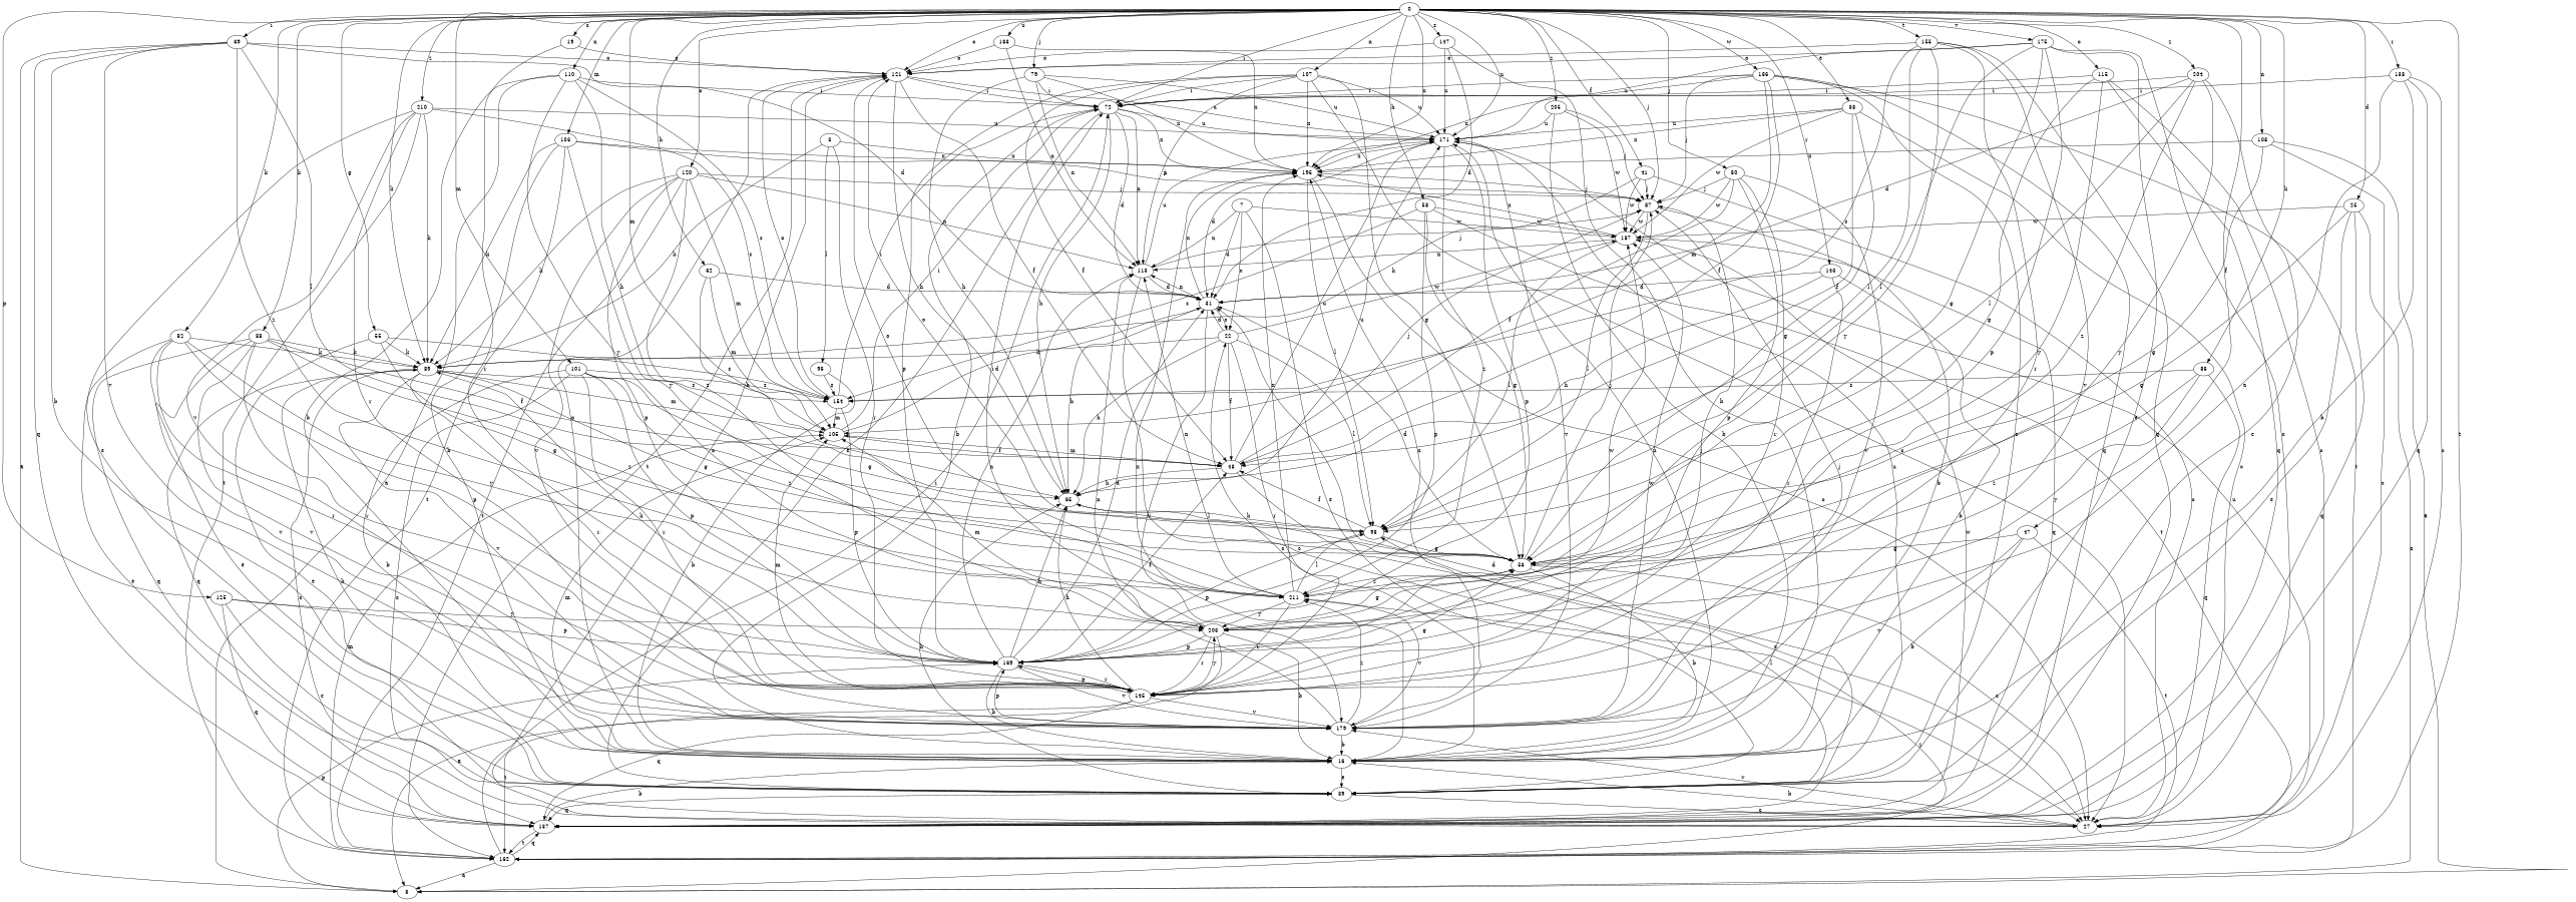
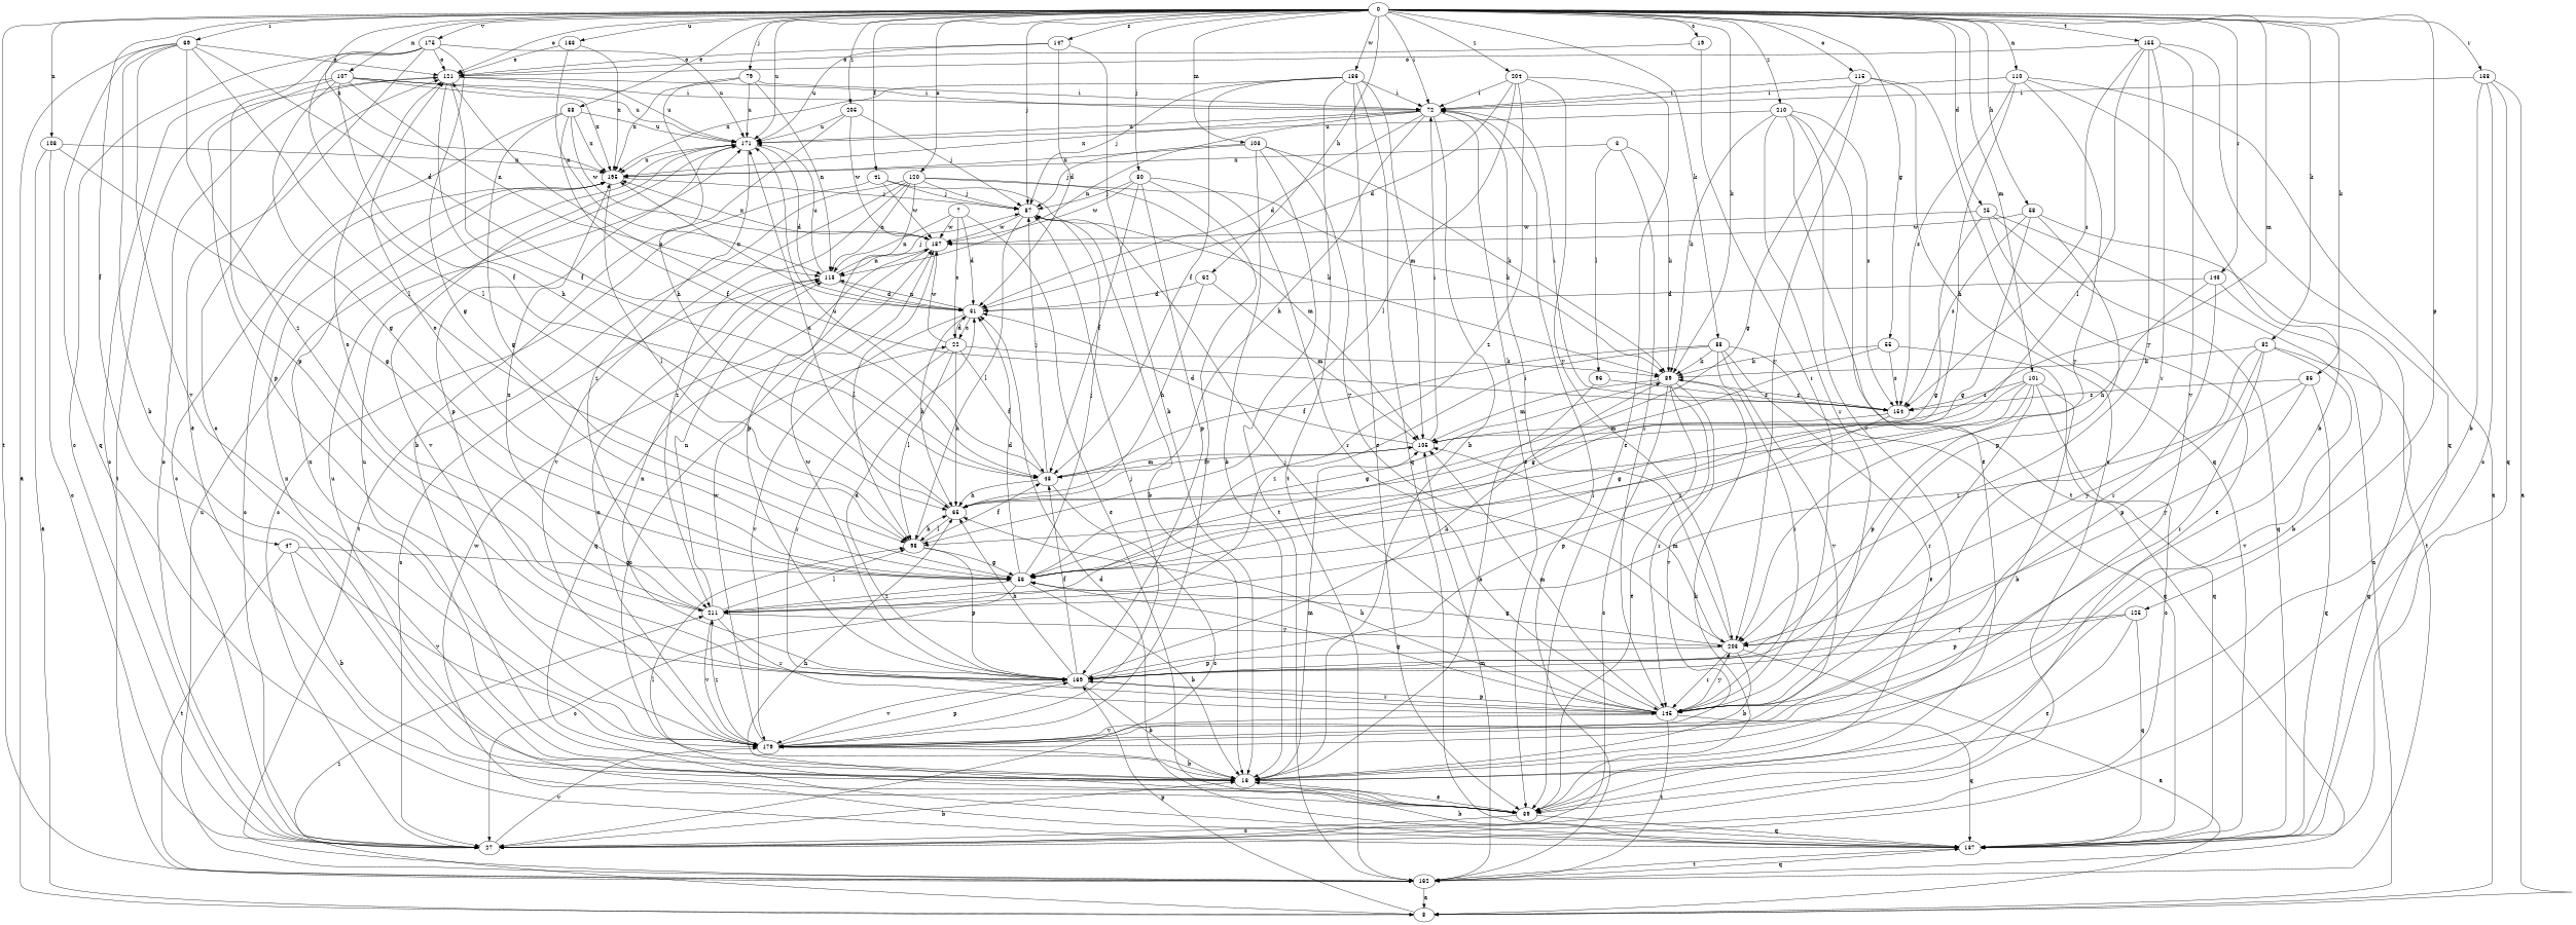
  strict digraph {
    0
    19
    25
    38
    41
    47
    55
    58
    62
    69
    72
    79
    80
    n14 [label=87]
    82
    86
    88
    89
    101
    103
    105
    107
    108
    110
    115
    120
    121
    125
    138
    143
    147
    155
    162
    163
    171
    175
    186
    195
    204
    205
    210
    145
    39
    187
    8
    56
    137
    48
    n49 [label=27]
    16
    179
    154
    n53 [label=169]
    31
    65
    211
    98
    113
    203
    3
    n61 [label=96]
    7
    22
    0 -> 19 [label=c]
    0 -> 25 [label=d]
    0 -> 38 [label=e]
    0 -> 41 [label=f]
    0 -> 47 [label=f]
    0 -> 55 [label=g]
    0 -> 58 [label=h]
    0 -> 62 [label=h]
    0 -> 69 [label=i]
    0 -> 72 [label=i]
    0 -> 79 [label=j]
    0 -> 80 [label=j]
    0 -> n14 [label=j]
    0 -> 82 [label=k]
    0 -> 86 [label=k]
    0 -> 88 [label=k]
    0 -> 89 [label=k]
    0 -> 101 [label=m]
    0 -> 103 [label=m]
    0 -> 105 [label=m]
    0 -> 107 [label=n]
    0 -> 108 [label=n]
    0 -> 110 [label=n]
    0 -> 115 [label=o]
    0 -> 120 [label=o]
    0 -> 121 [label=o]
    0 -> 125 [label=p]
    0 -> 138 [label=r]
    0 -> 143 [label=r]
    0 -> 147 [label=s]
    0 -> 155 [label=t]
    0 -> 162 [label=t]
    0 -> 163 [label=u]
    0 -> 171 [label=u]
    0 -> 175 [label=v]
    0 -> 186 [label=w]
    0 -> 195 [label=x]
    0 -> 204 [label=z]
    0 -> 205 [label=z]
    0 -> 210 [label=z]
    19 -> 121 [label=o]
    19 -> 145 [label=r]
    25 -> 39 [label=e]
    25 -> 187 [label=w]
    25 -> 8 [label=a]
    25 -> 56 [label=g]
    25 -> 137 [label=q]
    38 -> 171 [label=u]
    38 -> 195 [label=x]
    38 -> 187 [label=w]
    38 -> 56 [label=g]
    38 -> 48 [label=f]
    38 -> n49 [label=c]
    41 -> n14 [label=j]
    41 -> 89 [label=k]
    41 -> 187 [label=w]
    41 -> n49 [label=c]
    47 -> 162 [label=t]
    47 -> 56 [label=g]
    47 -> 16 [label=b]
    47 -> 179 [label=v]
    55 -> 89 [label=k]
    55 -> 56 [label=g]
    55 -> 137 [label=q]
    55 -> 154 [label=s]
    58 -> 162 [label=t]
    58 -> 187 [label=w]
    58 -> 56 [label=g]
    58 -> 154 [label=s]
    58 -> n53 [label=p]
    62 -> 105 [label=m]
    62 -> 31 [label=d]
    62 -> 65 [label=h]
    69 -> 121 [label=o]
    69 -> 8 [label=a]
    69 -> 137 [label=q]
    69 -> 16 [label=b]
    69 -> 179 [label=v]
    69 -> 31 [label=d]
    69 -> 211 [label=z]
    69 -> 98 [label=l]
    72 -> 171 [label=u]
    72 -> 195 [label=x]
    72 -> 39 [label=e]
    72 -> 16 [label=b]
    72 -> 31 [label=d]
    72 -> 65 [label=h]
    72 -> 113 [label=n]
    79 -> 72 [label=i]
    79 -> 171 [label=u]
    79 -> 195 [label=x]
    79 -> 65 [label=h]
    79 -> 113 [label=n]
    80 -> n14 [label=j]
    80 -> 145 [label=r]
    80 -> 187 [label=w]
    80 -> 48 [label=f]
    80 -> 179 [label=v]
    80 -> n53 [label=p]
    n14 -> 187 [label=w]
    n14 -> 16 [label=b]
    n14 -> 98 [label=l]
    82 -> 89 [label=k]
    82 -> 145 [label=r]
-   82 -> 137 [label=e]
+   82 -> 137 [label=q]
    82 -> 179 [label=v]
    82 -> n53 [label=p]
    82 -> 203 [label=y]
    86 -> 137 [label=q]
    86 -> 154 [label=s]
    86 -> 211 [label=z]
    86 -> 203 [label=y]
    88 -> 89 [label=k]
    88 -> 145 [label=r]
    88 -> 39 [label=e]
    88 -> 137 [label=q]
    88 -> 48 [label=f]
    88 -> 179 [label=v]
    88 -> 211 [label=z]
    89 -> 105 [label=m]
    89 -> 145 [label=r]
    89 -> 39 [label=e]
    89 -> 56 [label=g]
    89 -> n49 [label=c]
    89 -> 179 [label=v]
    89 -> 154 [label=s]
    101 -> 145 [label=r]
    101 -> 56 [label=g]
    101 -> n49 [label=c]
    101 -> 16 [label=b]
    101 -> 154 [label=s]
    101 -> n53 [label=p]
    101 -> 211 [label=z]
    103 -> n14 [label=j]
    103 -> 89 [label=k]
    103 -> 162 [label=t]
    103 -> 195 [label=x]
    103 -> 16 [label=b]
    103 -> 203 [label=y]
    105 -> 72 [label=i]
    105 -> 48 [label=f]
    105 -> 31 [label=d]
    107 -> 72 [label=i]
    107 -> 171 [label=u]
    107 -> 195 [label=x]
    107 -> 56 [label=g]
    107 -> 48 [label=f]
    107 -> n49 [label=c]
    107 -> n53 [label=p]
    107 -> 113 [label=n]
    108 -> 195 [label=x]
    108 -> 8 [label=a]
    108 -> 56 [label=g]
    108 -> n49 [label=c]
    110 -> 72 [label=i]
    110 -> 8 [label=a]
    110 -> 16 [label=b]
    110 -> 154 [label=s]
    110 -> 65 [label=h]
    110 -> 203 [label=y]
    115 -> 72 [label=i]
    115 -> 56 [label=g]
    115 -> 137 [label=q]
    115 -> n49 [label=c]
    115 -> 203 [label=y]
    120 -> n14 [label=j]
    120 -> 89 [label=k]
    120 -> 105 [label=m]
    120 -> 162 [label=t]
    120 -> 179 [label=v]
    120 -> n53 [label=p]
    120 -> 211 [label=z]
    120 -> 113 [label=n]
    121 -> 72 [label=i]
    121 -> 162 [label=t]
    121 -> 171 [label=u]
    121 -> 48 [label=f]
    121 -> 65 [label=h]
    125 -> 39 [label=e]
    125 -> 137 [label=q]
    125 -> n53 [label=p]
    125 -> 203 [label=y]
    138 -> 72 [label=i]
-   138 -> 145 [label=a]
+   138 -> 8 [label=a]
    138 -> 137 [label=q]
    138 -> n49 [label=c]
    138 -> 16 [label=b]
    143 -> 145 [label=r]
    143 -> 16 [label=b]
    143 -> 31 [label=d]
    143 -> 65 [label=h]
    147 -> 121 [label=o]
    147 -> 171 [label=u]
    147 -> 16 [label=b]
    147 -> 31 [label=d]
    155 -> 121 [label=o]
    155 -> 145 [label=r]
    155 -> 137 [label=q]
    155 -> 179 [label=v]
    155 -> 154 [label=s]
    155 -> 98 [label=l]
    155 -> 203 [label=y]
    162 -> 72 [label=i]
    162 -> 105 [label=m]
    162 -> 171 [label=u]
    162 -> 8 [label=a]
    162 -> 137 [label=q]
    163 -> 121 [label=o]
    163 -> 195 [label=x]
    163 -> 113 [label=n]
    171 -> 195 [label=x]
    171 -> 179 [label=v]
    171 -> n53 [label=p]
    171 -> 31 [label=d]
    171 -> 211 [label=z]
    175 -> 121 [label=o]
    175 -> 171 [label=u]
    175 -> 39 [label=e]
    175 -> 56 [label=g]
    175 -> n49 [label=c]
    175 -> n53 [label=p]
    175 -> 98 [label=l]
    186 -> 72 [label=i]
    186 -> n14 [label=j]
    186 -> 105 [label=m]
    186 -> 162 [label=t]
    186 -> 195 [label=x]
    186 -> 39 [label=e]
    186 -> 137 [label=q]
    186 -> 48 [label=f]
    195 -> n14 [label=j]
    195 -> n49 [label=c]
    195 -> 98 [label=l]
    204 -> 72 [label=i]
    204 -> 39 [label=e]
    204 -> 31 [label=d]
    204 -> 211 [label=z]
    204 -> 98 [label=l]
    204 -> 203 [label=y]
    205 -> n14 [label=j]
    205 -> 171 [label=u]
    205 -> 187 [label=w]
    205 -> 16 [label=b]
    210 -> 89 [label=k]
    210 -> 162 [label=t]
    210 -> 171 [label=u]
    210 -> 145 [label=r]
    210 -> 39 [label=e]
    210 -> 179 [label=v]
    210 -> 154 [label=s]
    145 -> n14 [label=j]
    145 -> 105 [label=m]
    145 -> 162 [label=t]
    145 -> 56 [label=g]
    145 -> 137 [label=q]
    145 -> 179 [label=v]
    145 -> n53 [label=p]
    145 -> 65 [label=h]
    145 -> 203 [label=y]
    39 -> 89 [label=k]
    39 -> 171 [label=u]
    39 -> 137 [label=q]
    39 -> n49 [label=c]
    39 -> 65 [label=h]
    39 -> 98 [label=l]
    187 -> 195 [label=x]
    187 -> 137 [label=q]
    187 -> 98 [label=l]
    187 -> 113 [label=n]
    8 -> n53 [label=p]
    8 -> 211 [label=z]
    56 -> n14 [label=j]
    56 -> 121 [label=o]
    56 -> n49 [label=c]
    56 -> 16 [label=b]
    56 -> 31 [label=d]
    56 -> 211 [label=z]
    137 -> 162 [label=t]
    137 -> 187 [label=w]
    137 -> 16 [label=b]
    137 -> 31 [label=d]
    48 -> n14 [label=j]
    48 -> 105 [label=m]
    48 -> 171 [label=u]
    48 -> n49 [label=c]
    48 -> 65 [label=h]
    n49 -> 121 [label=o]
    n49 -> 16 [label=b]
    n49 -> 179 [label=v]
    16 -> 105 [label=m]
    16 -> 121 [label=o]
    16 -> 171 [label=u]
    16 -> 195 [label=x]
    16 -> 39 [label=e]
    16 -> 22 [label=c]
    179 -> n14 [label=j]
    179 -> 195 [label=x]
    179 -> 187 [label=w]
    179 -> 16 [label=b]
    179 -> n53 [label=p]
    179 -> 211 [label=z]
    179 -> 113 [label=n]
    154 -> 72 [label=i]
    154 -> 105 [label=m]
    154 -> 121 [label=o]
    154 -> n53 [label=p]
    n53 -> 89 [label=k]
    n53 -> 145 [label=r]
    n53 -> 187 [label=w]
    n53 -> 48 [label=f]
    n53 -> 16 [label=b]
    n53 -> 179 [label=v]
    n53 -> 31 [label=d]
    n53 -> 65 [label=h]
    n53 -> 113 [label=n]
    31 -> 195 [label=x]
    31 -> 179 [label=v]
    31 -> 65 [label=h]
    31 -> 113 [label=n]
    31 -> 22 [label=c]
    65 -> 171 [label=u]
    65 -> 98 [label=l]
    211 -> 121 [label=o]
    211 -> 195 [label=x]
    211 -> 145 [label=r]
    211 -> 179 [label=v]
    211 -> 98 [label=l]
    211 -> 113 [label=n]
    211 -> 203 [label=y]
    98 -> 56 [label=g]
    98 -> 48 [label=f]
    98 -> n53 [label=p]
    98 -> 65 [label=h]
    113 -> n14 [label=j]
    113 -> 171 [label=u]
    113 -> n49 [label=c]
    113 -> 31 [label=d]
    203 -> 72 [label=i]
    203 -> 105 [label=m]
    203 -> 145 [label=r]
    203 -> 8 [label=a]
    203 -> 56 [label=g]
    203 -> 16 [label=b]
    203 -> n53 [label=p]
    3 -> 89 [label=k]
    3 -> 195 [label=x]
    3 -> 145 [label=r]
    3 -> n61 [label=l]
    n61 -> 16 [label=b]
    n61 -> 154 [label=s]
    7 -> 39 [label=e]
    7 -> 187 [label=w]
    7 -> 31 [label=d]
    7 -> 113 [label=n]
    7 -> 22 [label=c]
    22 -> 89 [label=k]
    22 -> 145 [label=r]
    22 -> 187 [label=w]
    22 -> 48 [label=f]
    22 -> 31 [label=d]
    22 -> 65 [label=h]
    22 -> 98 [label=l]
  }
